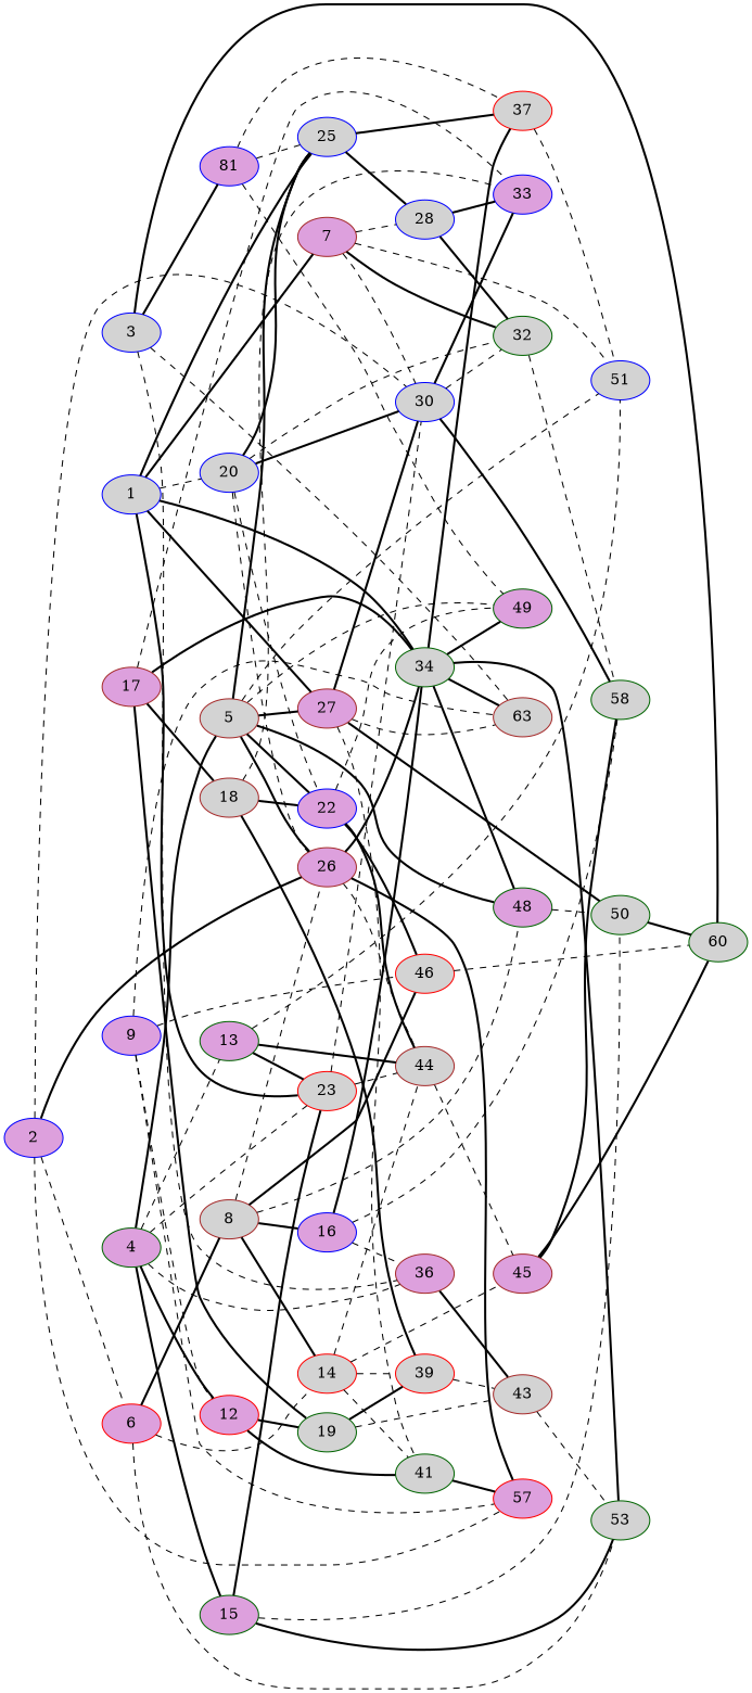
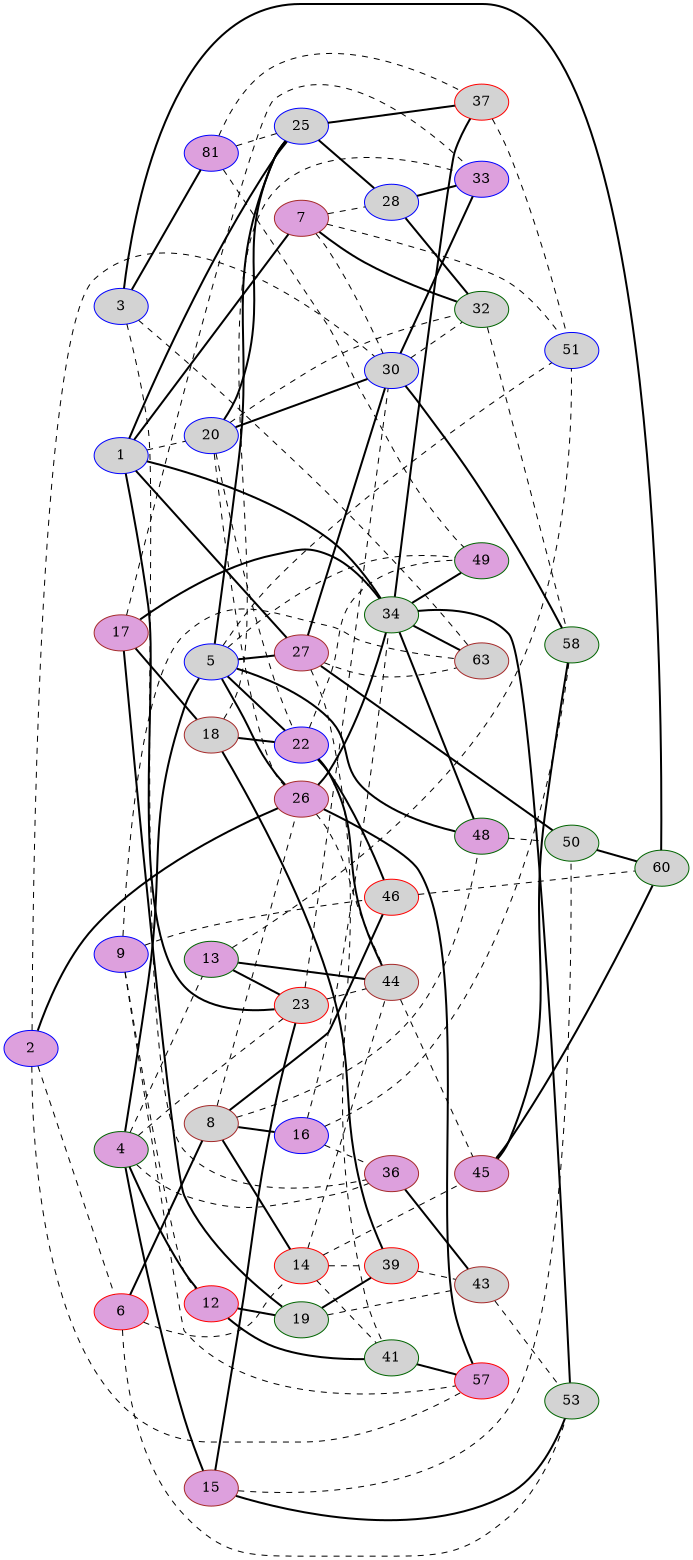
  graph {
    rankdir=LR
    node [color=blue fillcolor=lightgrey style=filled]
    edge [style=bold]
    1 [super="+56"]
    7 [color=brown fillcolor=plum super="+10"]
    20 [super="+66"]
    23 [color=red super="+38"]
    25 [super="+29"]
    27 [color=brown fillcolor=plum super="+49"]
    34 [color=darkgreen super="+62+61"]
    30 [super="+42+44"]
    51
    28
    32 [color=darkgreen super="+59"]
    26 [color=brown fillcolor=plum super="+35"]
    22 [fillcolor=plum super="+41"]
    n14 [color=brown label=44 super="+55"]
    37 [color=red]
    63 [color=brown]
    n17 [color=darkgreen label=41]
    50 [color=darkgreen]
    n19 [color=darkgreen fillcolor=plum label=49]
    48 [color=darkgreen fillcolor=plum]
    53 [color=darkgreen]
    2 [fillcolor=plum]
    6 [color=red fillcolor=plum]
    57 [color=red fillcolor=plum]
    8 [color=brown super="+24"]
    14 [color=red super="+65"]
    58 [color=darkgreen]
    33 [fillcolor=plum]
    n29 [fillcolor=plum label=81]
    3
    36 [color=brown fillcolor=plum]
    60 [color=darkgreen]
    43 [color=brown]
    4 [color=darkgreen fillcolor=plum super="+54"]
-   5 [color=brown super="+21+64"]
+   5 [super="+21+64"]
    12 [color=red fillcolor=plum]
    13 [color=darkgreen fillcolor=plum]
-   15 [color=darkgreen fillcolor=plum]
+   15 [color=brown fillcolor=plum]
    19 [color=darkgreen]
    46 [color=red]
    16 [fillcolor=plum]
    39 [color=red]
    45 [color=brown fillcolor=plum]
    9 [fillcolor=plum]
    17 [color=brown fillcolor=plum]
    18 [color=brown]
    1 -- 7
    1 -- 20 [style=dashed]
    1 -- 23
    1 -- 25
    1 -- 27
    1 -- 34
    7 -- 30 [style=dashed]
    7 -- 51 [style=dashed]
    7 -- 28 [style=dashed]
    7 -- 32 [weight=2]
    20 -- 25
    20 -- 30
    20 -- 32 [style=dashed]
    20 -- 26 [style=dashed]
    20 -- 22 [style=dashed]
    23 -- 30 [style=dashed]
    23 -- n14 [style=dashed]
    25 -- 28
    25 -- 37
    27 -- 30
    27 -- 63 [style=dashed]
    27 -- n17 [style=dashed]
    27 -- 50
    34 -- 37
    34 -- 63
    34 -- n19
    34 -- 48
    34 -- 53
    30 -- 32 [style=dashed]
    30 -- 58
    30 -- 33
    28 -- 32
    28 -- 33
    32 -- 58 [style=dashed]
    26 -- 34
    26 -- n14 [style=dashed]
    26 -- 57
    22 -- n14
    22 -- n19 [style=dashed]
    22 -- 46
    n14 -- 45 [style=dashed]
    37 -- 51 [style=dashed]
    n17 -- 57
    50 -- 60
    48 -- 50 [style=dashed]
    2 -- 30 [style=dashed]
    2 -- 26
    2 -- 6 [style=dashed]
    2 -- 57 [style=dashed]
    6 -- 53 [style=dashed]
    6 -- 8
    6 -- 14 [style=dashed]
    8 -- 26 [style=dashed]
    8 -- 48 [style=dashed]
    8 -- 14
    8 -- 46
    8 -- 16
    14 -- n14 [style=dashed]
    14 -- n17 [style=dashed]
    14 -- 39 [style=dashed]
    14 -- 45 [style=dashed]
    n29 -- 25 [style=dashed]
    n29 -- 37 [style=dashed]
    n29 -- n19 [style=dashed]
    3 -- 63 [style=dashed]
    3 -- n29
    3 -- 36 [style=dashed]
    3 -- 60
    36 -- 43
    43 -- 53 [style=dashed]
    4 -- 23 [style=dashed]
    4 -- 36 [style=dashed]
    4 -- 5
    4 -- 12
    4 -- 13 [style=dashed]
    4 -- 15
    5 -- 25
    5 -- 27
    5 -- 51 [style=dashed]
    5 -- 26
    5 -- 22
    5 -- n19 [style=dashed]
    5 -- 48
    12 -- n17
    12 -- 19
    13 -- 23
    13 -- 51 [style=dashed]
    13 -- n14
    15 -- 23
    15 -- 50 [style=dashed]
    15 -- 53
    19 -- 43 [style=dashed]
    19 -- 39
    46 -- 60 [style=dashed]
-   16 -- 34
+   16 -- 34 [style=dashed]
    16 -- 58 [style=dashed]
    16 -- 36 [style=dashed]
    39 -- 43 [style=dashed]
    45 -- 58
    45 -- 60
    9 -- 63 [style=dashed]
    9 -- 57 [style=dashed]
    9 -- 12 [style=dashed]
    9 -- 46 [style=dashed]
    17 -- 34
    17 -- 33 [style=dashed]
    17 -- 19
    17 -- 18
    18 -- 22
    18 -- 33 [style=dashed]
    18 -- 39
  }
